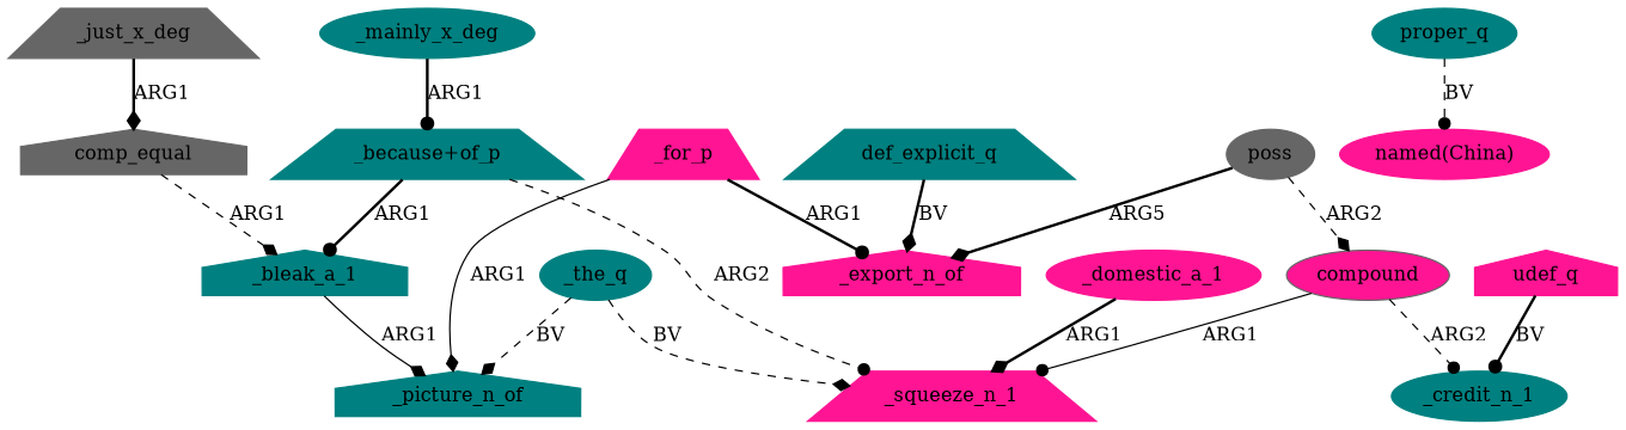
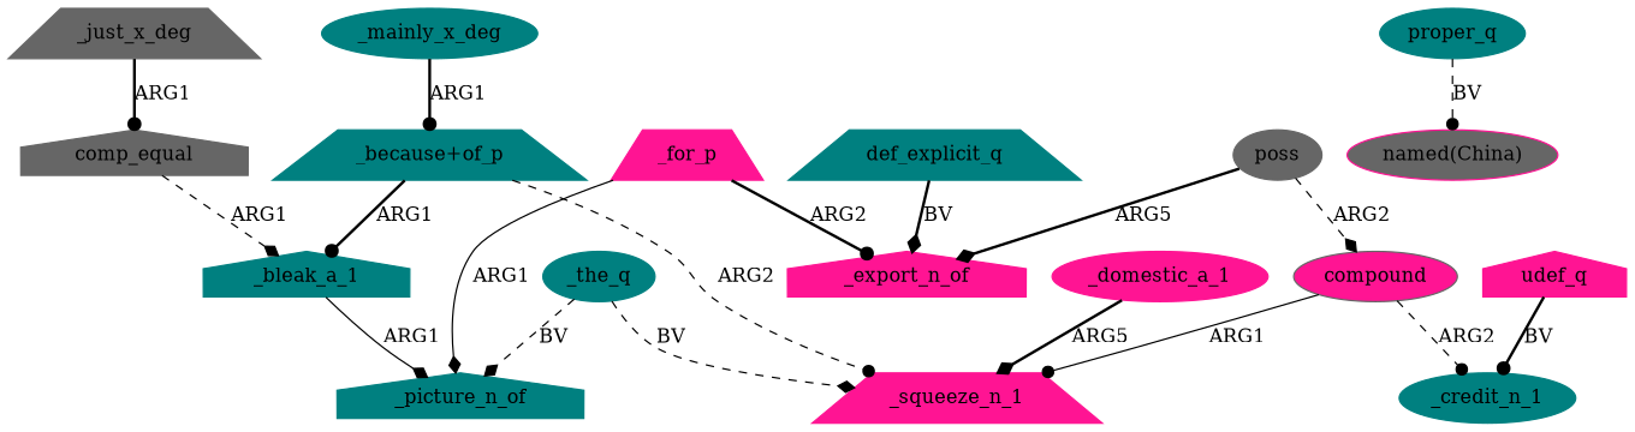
  digraph {
    node [color=teal shape=ellipse style=filled]
    edge [arrowhead=diamond style=bold]
    comp_equal [color=gray40 shape=house]
    _bleak_a_1 [shape=house]
    _picture_n_of [shape=house]
    poss [color=gray40]
    _export_n_of [color=deeppink shape=house]
    compound [color=gray40 fillcolor=deeppink]
-   "named(China)" [color=deeppink]
+   "named(China)" [color=deeppink fillcolor=gray40]
    "_because+of_p" [shape=trapezium]
    _mainly_x_deg
    _squeeze_n_1 [color=deeppink shape=trapezium]
    _the_q
    _just_x_deg [color=gray40 shape=trapezium]
    _credit_n_1
    _for_p [color=deeppink shape=trapezium]
    udef_q [color=deeppink shape=house]
    _domestic_a_1 [color=deeppink]
    proper_q
    def_explicit_q [shape=trapezium]
    comp_equal -> _bleak_a_1 [label=ARG1 style=dashed]
    _bleak_a_1 -> _picture_n_of [label=ARG1 style=solid]
    poss -> _export_n_of [label=ARG5]
    poss -> compound [label=ARG2 style=dashed]
    compound -> _squeeze_n_1 [arrowhead=dot label=ARG1 style=solid]
    compound -> _credit_n_1 [arrowhead=dot label=ARG2 style=dashed]
    "_because+of_p" -> _bleak_a_1 [arrowhead=dot label=ARG1]
    "_because+of_p" -> _squeeze_n_1 [arrowhead=dot label=ARG2 style=dashed]
    _mainly_x_deg -> "_because+of_p" [arrowhead=dot label=ARG1]
    _the_q -> _picture_n_of [label=BV style=dashed]
    _the_q -> _squeeze_n_1 [label=BV style=dashed]
-   _just_x_deg -> comp_equal [label=ARG1]
+   _just_x_deg -> comp_equal [arrowhead=dot label=ARG1]
    _for_p -> _picture_n_of [label=ARG1 style=solid]
-   _for_p -> _export_n_of [arrowhead=dot label=ARG1]
+   _for_p -> _export_n_of [arrowhead=dot label=ARG2]
    udef_q -> _credit_n_1 [arrowhead=dot label=BV]
-   _domestic_a_1 -> _squeeze_n_1 [label=ARG1]
+   _domestic_a_1 -> _squeeze_n_1 [label=ARG5]
    proper_q -> "named(China)" [arrowhead=dot label=BV style=dashed]
    def_explicit_q -> _export_n_of [label=BV]
  }
